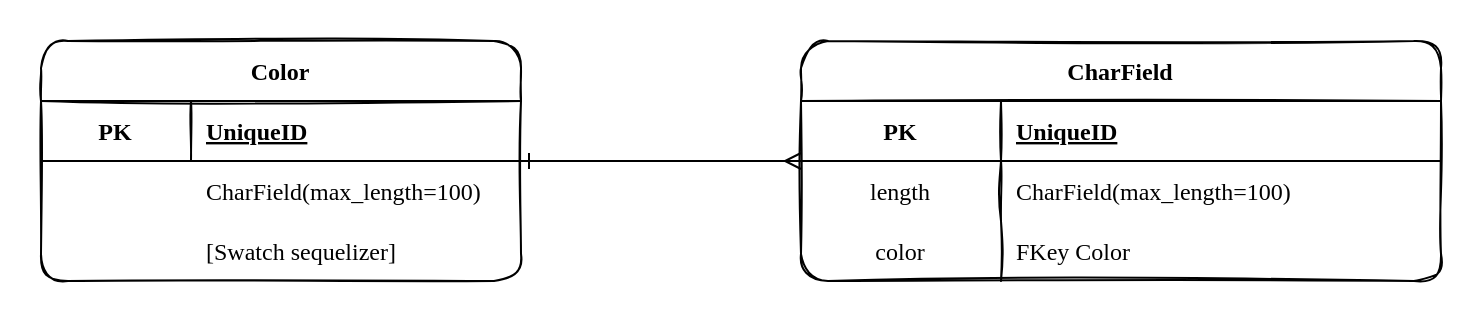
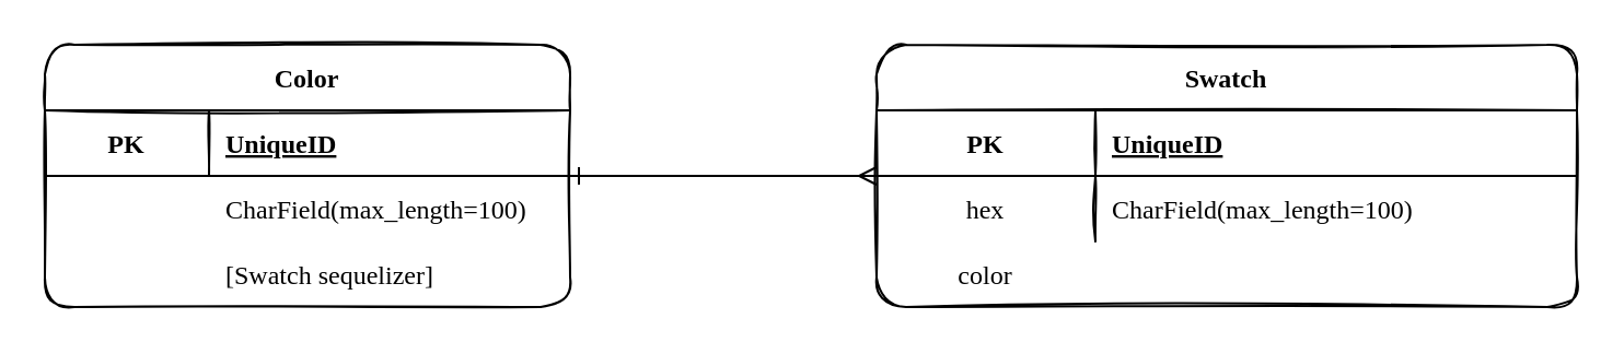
  <mxCell id="0" />
  <mxCell id="1" parent="0" />
  <mxCell id="2" value="" style="edgeStyle=orthogonalEdgeStyle;rounded=0;orthogonalLoop=1;jettySize=auto;html=1;fontFamily=Tahoma;startArrow=ERone;startFill=0;endArrow=ERmany;endFill=0;" parent="1" source="3" target="12" edge="1"><mxGeometry relative="1" as="geometry"><mxPoint x="340" y="80" as="targetPoint" /><Array as="points"><mxPoint x="345" y="80" /><mxPoint x="345" y="80" /></Array></mxGeometry></mxCell>
  <mxCell id="3" value="Color" style="shape=table;startSize=30;container=1;collapsible=1;childLayout=tableLayout;fixedRows=1;rowLines=0;fontStyle=1;align=center;resizeLast=1;rounded=1;sketch=1;fontFamily=Tahoma;" parent="1" vertex="1"><mxGeometry x="20" y="20" width="240" height="120" as="geometry" /></mxCell>
  <mxCell id="4" value="" style="shape=partialRectangle;collapsible=0;dropTarget=0;pointerEvents=0;fillColor=none;top=0;left=0;bottom=1;right=0;points=[[0,0.5],[1,0.5]];portConstraint=eastwest;fontFamily=Tahoma;" parent="3" vertex="1"><mxGeometry y="30" width="240" height="30" as="geometry" /></mxCell>
  <mxCell id="5" value="PK" style="shape=partialRectangle;connectable=0;fillColor=none;top=0;left=0;bottom=0;right=0;fontStyle=1;overflow=hidden;fontFamily=Tahoma;" parent="4" vertex="1"><mxGeometry width="75" height="30" as="geometry"><mxRectangle width="75" height="30" as="alternateBounds" /></mxGeometry></mxCell>
  <mxCell id="6" value="UniqueID" style="shape=partialRectangle;connectable=0;fillColor=none;top=0;left=0;bottom=0;right=0;align=left;spacingLeft=6;fontStyle=5;overflow=hidden;fontFamily=Tahoma;" parent="4" vertex="1"><mxGeometry x="75" width="165" height="30" as="geometry"><mxRectangle width="165" height="30" as="alternateBounds" /></mxGeometry></mxCell>
  <mxCell id="7" style="shape=partialRectangle;collapsible=0;dropTarget=0;pointerEvents=0;fillColor=none;top=0;left=0;bottom=0;right=0;points=[[0,0.5],[1,0.5]];portConstraint=eastwest;fontFamily=Tahoma;" parent="3" vertex="1"><mxGeometry y="60" width="240" height="30" as="geometry" /></mxCell>
  <mxCell id="8" value="CharField(max_length=100)" style="shape=partialRectangle;connectable=0;fillColor=none;top=0;left=0;bottom=0;right=0;align=left;spacingLeft=6;overflow=hidden;fontFamily=Tahoma;" parent="7" vertex="1"><mxGeometry x="75" width="165" height="30" as="geometry"><mxRectangle width="165" height="30" as="alternateBounds" /></mxGeometry></mxCell>
  <mxCell id="9" style="shape=partialRectangle;collapsible=0;dropTarget=0;pointerEvents=0;fillColor=none;top=0;left=0;bottom=0;right=0;points=[[0,0.5],[1,0.5]];portConstraint=eastwest;fontFamily=Tahoma;" parent="3" vertex="1"><mxGeometry y="90" width="240" height="30" as="geometry" /></mxCell>
  <mxCell id="10" value="[Swatch sequelizer]" style="shape=partialRectangle;connectable=0;fillColor=none;top=0;left=0;bottom=0;right=0;align=left;spacingLeft=6;overflow=hidden;fontFamily=Tahoma;" parent="9" vertex="1"><mxGeometry x="75" width="165" height="30" as="geometry"><mxRectangle width="165" height="30" as="alternateBounds" /></mxGeometry></mxCell>
- <mxCell id="11" value="CharField" style="shape=table;startSize=30;container=1;collapsible=1;childLayout=tableLayout;fixedRows=1;rowLines=0;fontStyle=1;align=center;resizeLast=1;rounded=1;sketch=1;fontFamily=Tahoma;" parent="1" vertex="1"><mxGeometry x="400" y="20" width="320" height="120" as="geometry" /></mxCell>
+ <mxCell id="11" value="Swatch" style="shape=table;startSize=30;container=1;collapsible=1;childLayout=tableLayout;fixedRows=1;rowLines=0;fontStyle=1;align=center;resizeLast=1;rounded=1;sketch=1;fontFamily=Tahoma;" parent="1" vertex="1"><mxGeometry x="400" y="20" width="320" height="120" as="geometry" /></mxCell>
  <mxCell id="12" value="" style="shape=partialRectangle;collapsible=0;dropTarget=0;pointerEvents=0;fillColor=none;top=0;left=0;bottom=1;right=0;points=[[0,0.5],[1,0.5]];portConstraint=eastwest;fontFamily=Tahoma;" parent="11" vertex="1"><mxGeometry y="30" width="320" height="30" as="geometry" /></mxCell>
  <mxCell id="13" value="PK" style="shape=partialRectangle;connectable=0;fillColor=none;top=0;left=0;bottom=0;right=0;fontStyle=1;overflow=hidden;fontFamily=Tahoma;" parent="12" vertex="1"><mxGeometry width="100" height="30" as="geometry"><mxRectangle width="100" height="30" as="alternateBounds" /></mxGeometry></mxCell>
  <mxCell id="14" value="UniqueID" style="shape=partialRectangle;connectable=0;fillColor=none;top=0;left=0;bottom=0;right=0;align=left;spacingLeft=6;fontStyle=5;overflow=hidden;fontFamily=Tahoma;" parent="12" vertex="1"><mxGeometry x="100" width="220" height="30" as="geometry"><mxRectangle width="220" height="30" as="alternateBounds" /></mxGeometry></mxCell>
  <mxCell id="15" value="" style="shape=partialRectangle;collapsible=0;dropTarget=0;pointerEvents=0;fillColor=none;top=0;left=0;bottom=0;right=0;points=[[0,0.5],[1,0.5]];portConstraint=eastwest;fontFamily=Tahoma;" parent="11" vertex="1"><mxGeometry y="60" width="320" height="30" as="geometry" /></mxCell>
- <mxCell id="16" value="length" style="shape=partialRectangle;connectable=0;fillColor=none;top=0;left=0;bottom=0;right=0;editable=1;overflow=hidden;fontFamily=Tahoma;" parent="15" vertex="1"><mxGeometry width="100" height="30" as="geometry"><mxRectangle width="100" height="30" as="alternateBounds" /></mxGeometry></mxCell>
+ <mxCell id="16" value="hex" style="shape=partialRectangle;connectable=0;fillColor=none;top=0;left=0;bottom=0;right=0;editable=1;overflow=hidden;fontFamily=Tahoma;" parent="15" vertex="1"><mxGeometry width="100" height="30" as="geometry"><mxRectangle width="100" height="30" as="alternateBounds" /></mxGeometry></mxCell>
  <mxCell id="17" value="CharField(max_length=100)" style="shape=partialRectangle;connectable=0;fillColor=none;top=0;left=0;bottom=0;right=0;align=left;spacingLeft=6;overflow=hidden;fontFamily=Tahoma;" parent="15" vertex="1"><mxGeometry x="100" width="220" height="30" as="geometry"><mxRectangle width="220" height="30" as="alternateBounds" /></mxGeometry></mxCell>
  <mxCell id="18" style="shape=partialRectangle;collapsible=0;dropTarget=0;pointerEvents=0;fillColor=none;top=0;left=0;bottom=0;right=0;points=[[0,0.5],[1,0.5]];portConstraint=eastwest;fontFamily=Tahoma;" parent="11" vertex="1"><mxGeometry y="90" width="320" height="30" as="geometry" /></mxCell>
  <mxCell id="19" value="color" style="shape=partialRectangle;connectable=0;fillColor=none;top=0;left=0;bottom=0;right=0;editable=1;overflow=hidden;fontFamily=Tahoma;" parent="18" vertex="1"><mxGeometry width="100" height="30" as="geometry"><mxRectangle width="100" height="30" as="alternateBounds" /></mxGeometry></mxCell>
- <mxCell id="20" value="FKey Color" style="shape=partialRectangle;connectable=0;fillColor=none;top=0;left=0;bottom=0;right=0;align=left;spacingLeft=6;overflow=hidden;fontFamily=Tahoma;" parent="18" vertex="1"><mxGeometry x="100" width="220" height="30" as="geometry"><mxRectangle width="220" height="30" as="alternateBounds" /></mxGeometry></mxCell>
